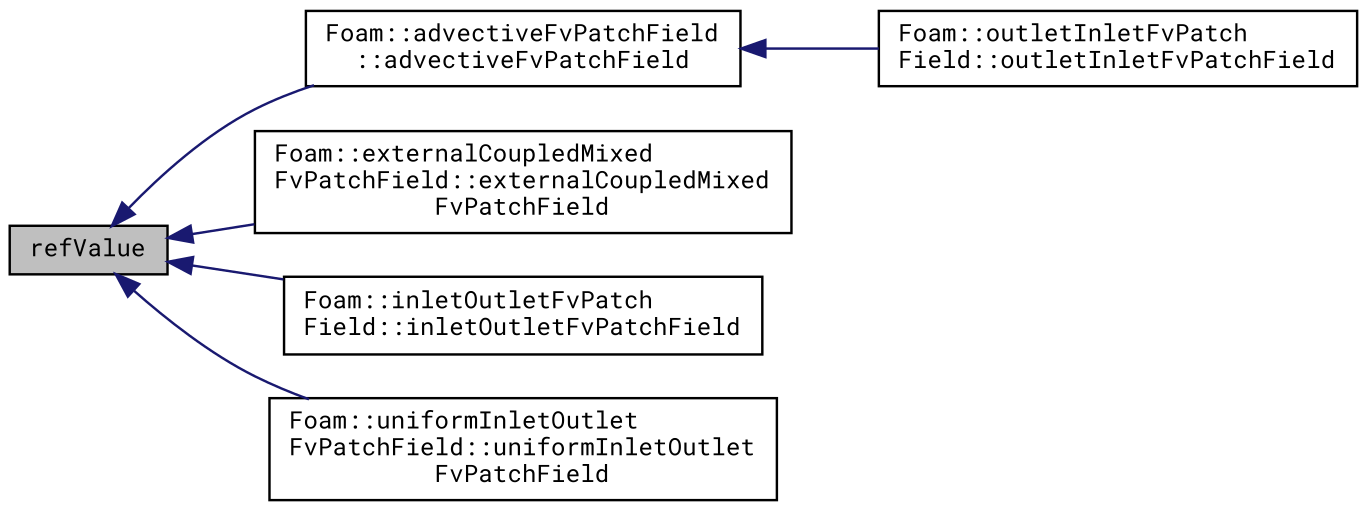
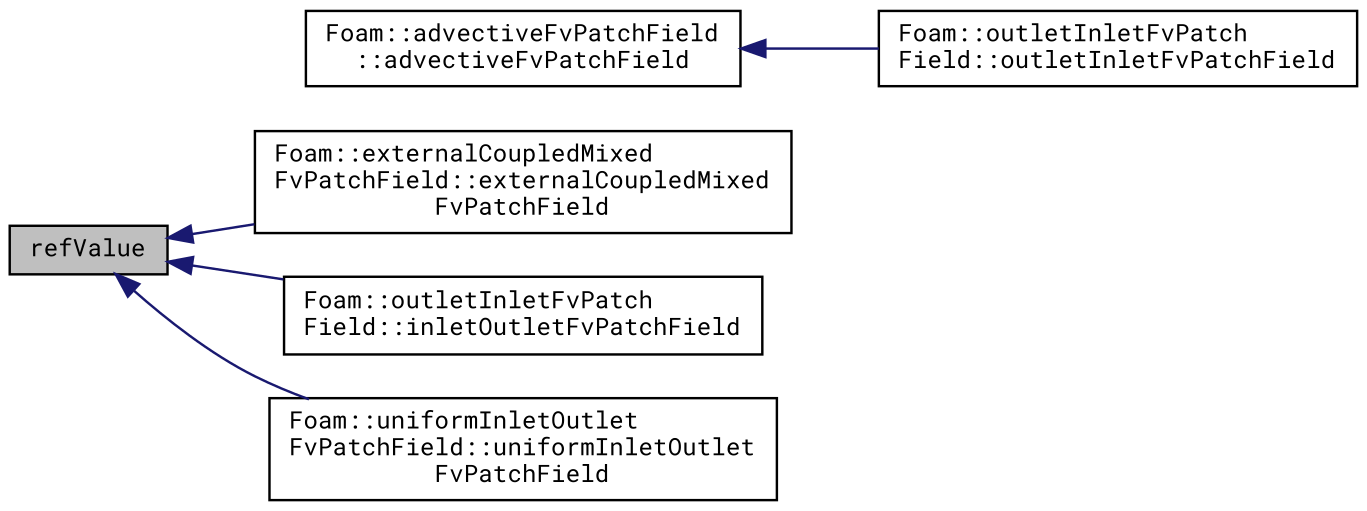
  digraph {
    fontname="Roboto Mono"
    rankdir=LR
    node [color=black fontname="Roboto Mono" fontsize=10 shape=record]
    edge [color=midnightblue dir=back fontname="Roboto Mono" fontsize=10 labelfontname=Helvetica labelfontsize=10 style=solid]
    n1 [fillcolor=grey75 fontcolor=black height=0.2 label=refValue style=filled width=0.4]
    n2 [height=0.2 label="Foam::advectiveFvPatchField\l::advectiveFvPatchField" width=0.4]
    n3 [height=0.2 label="Foam::externalCoupledMixed\lFvPatchField::externalCoupledMixed\lFvPatchField" width=0.4]
-   n4 [height=0.2 label="Foam::inletOutletFvPatch\lField::inletOutletFvPatchField" width=0.4]
+   n4 [height=0.2 label="Foam::outletInletFvPatch\lField::inletOutletFvPatchField" width=0.4]
    n5 [height=0.2 label="Foam::uniformInletOutlet\lFvPatchField::uniformInletOutlet\lFvPatchField" width=0.4]
    n6 [height=0.2 label="Foam::outletInletFvPatch\lField::outletInletFvPatchField" width=0.4]
-   n1 -> n2
    n1 -> n3
    n1 -> n4
    n1 -> n5
    n2 -> n6
  }
